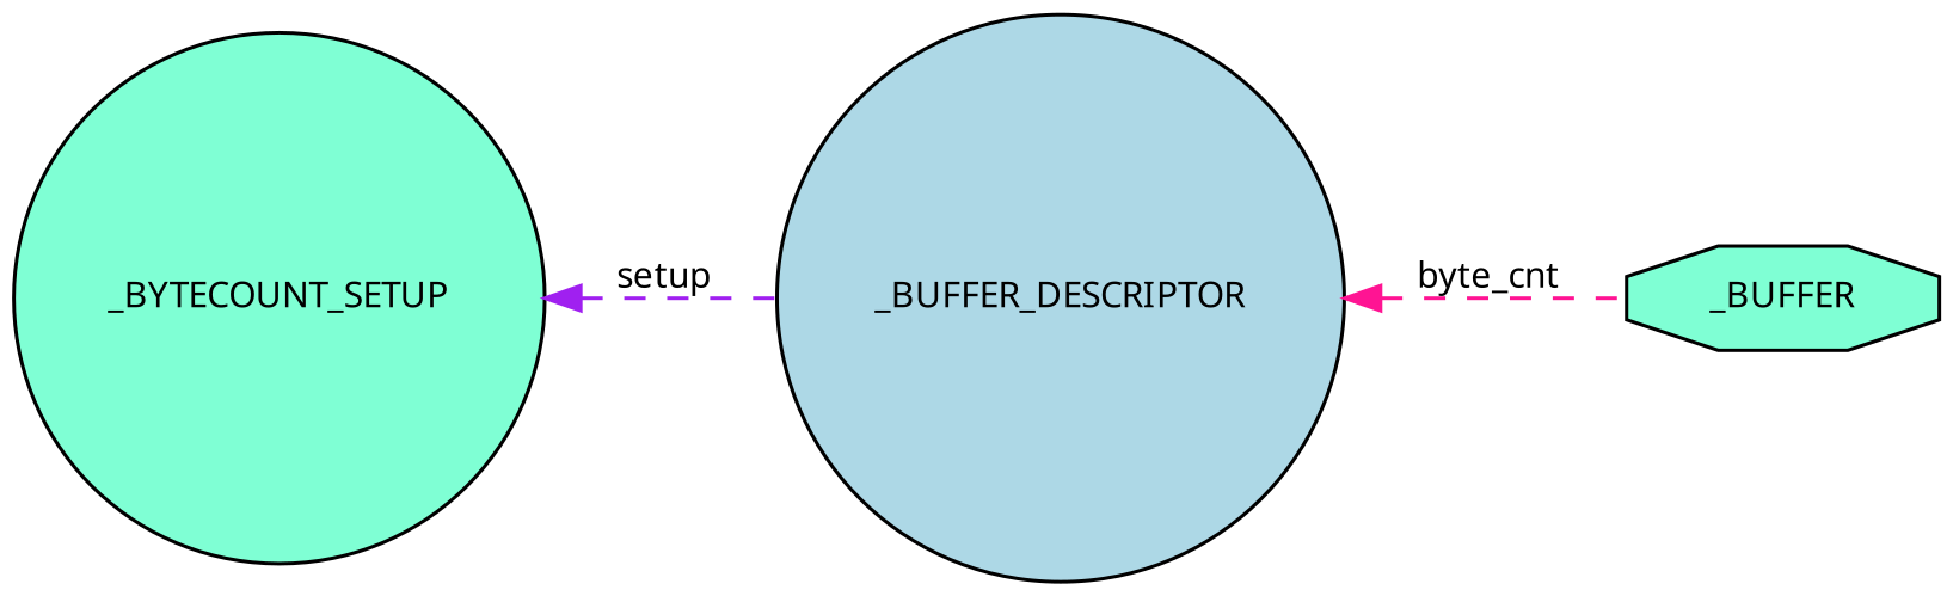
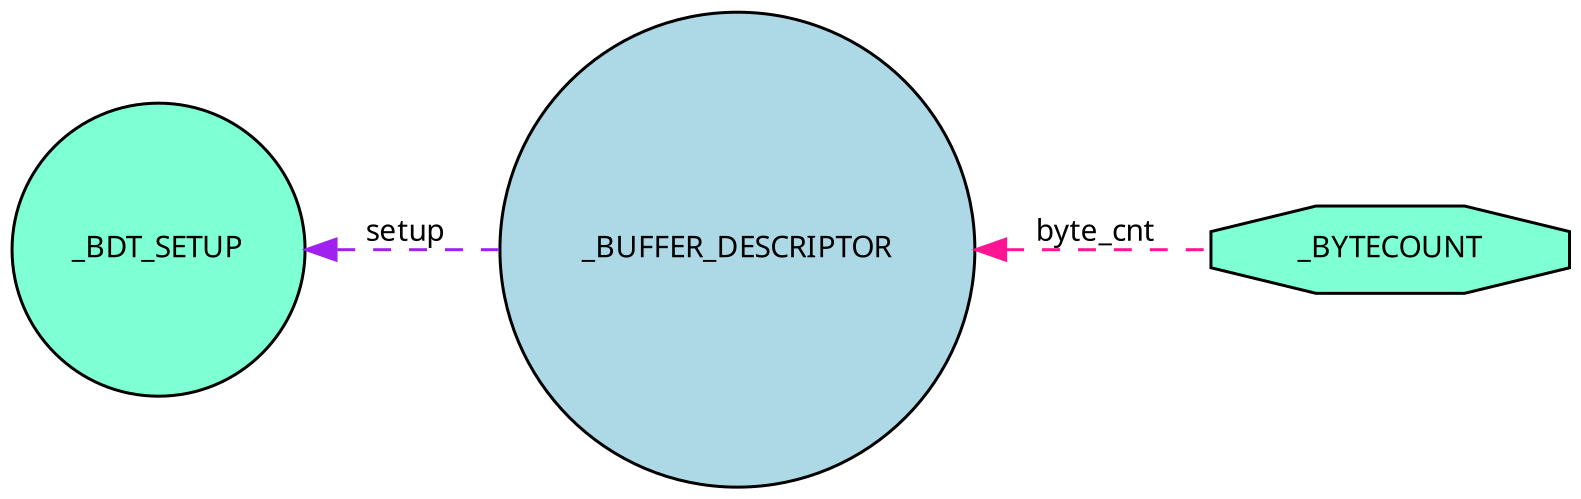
  digraph {
    fontname="Noto Sans"
    rankdir=LR
    node [color=black fillcolor=aquamarine fontname="Noto Sans" fontsize=10 shape=circle style=filled]
    edge [dir=back fontname="Noto Sans" fontsize=10 labelfontname=Helvetica labelfontsize=10 style=dashed]
    n1 [fillcolor=lightblue fontcolor=black height=0.2 label=_BUFFER_DESCRIPTOR width=0.4]
-   n2 [height=0.2 label=_BUFFER shape=octagon width=0.4]
-   n3 [height=0.2 label=_BYTECOUNT_SETUP width=0.4]
+   n2 [height=0.2 label=_BYTECOUNT shape=octagon width=0.4]
+   n3 [height=0.2 label=_BDT_SETUP width=0.4]
    n1 -> n2 [color=deeppink label=" byte_cnt"]
    n3 -> n1 [color=purple label=" setup"]
  }
